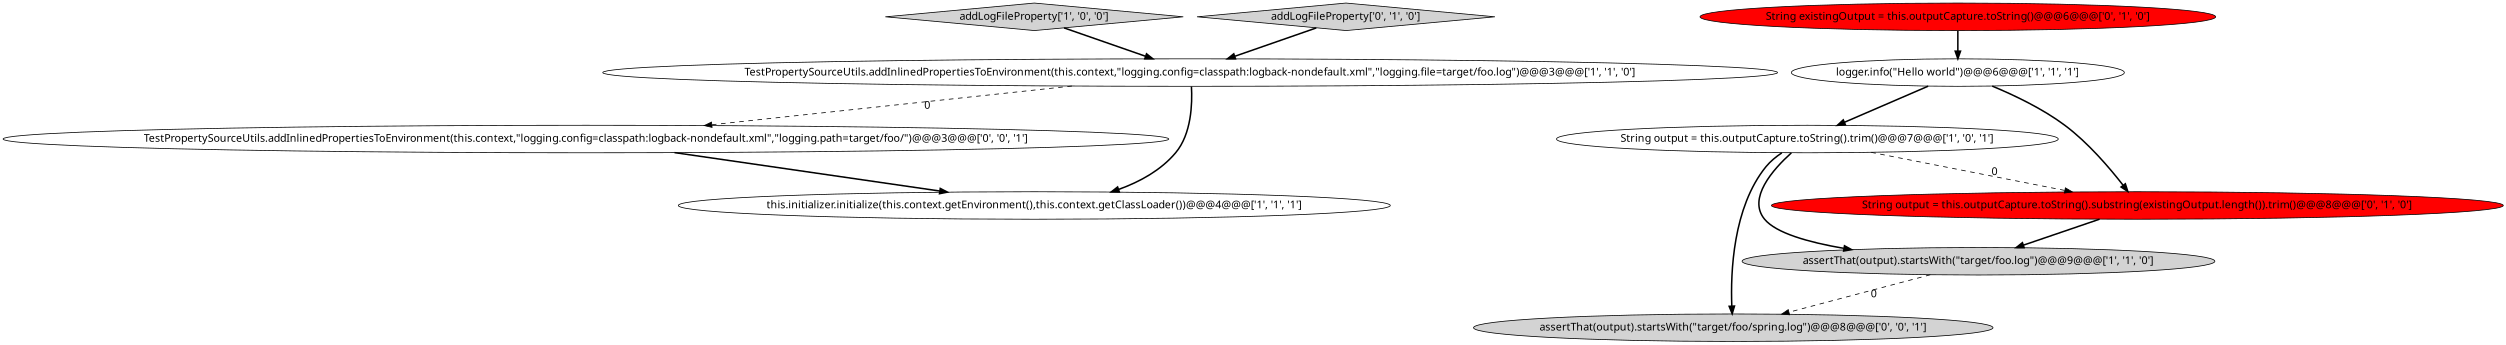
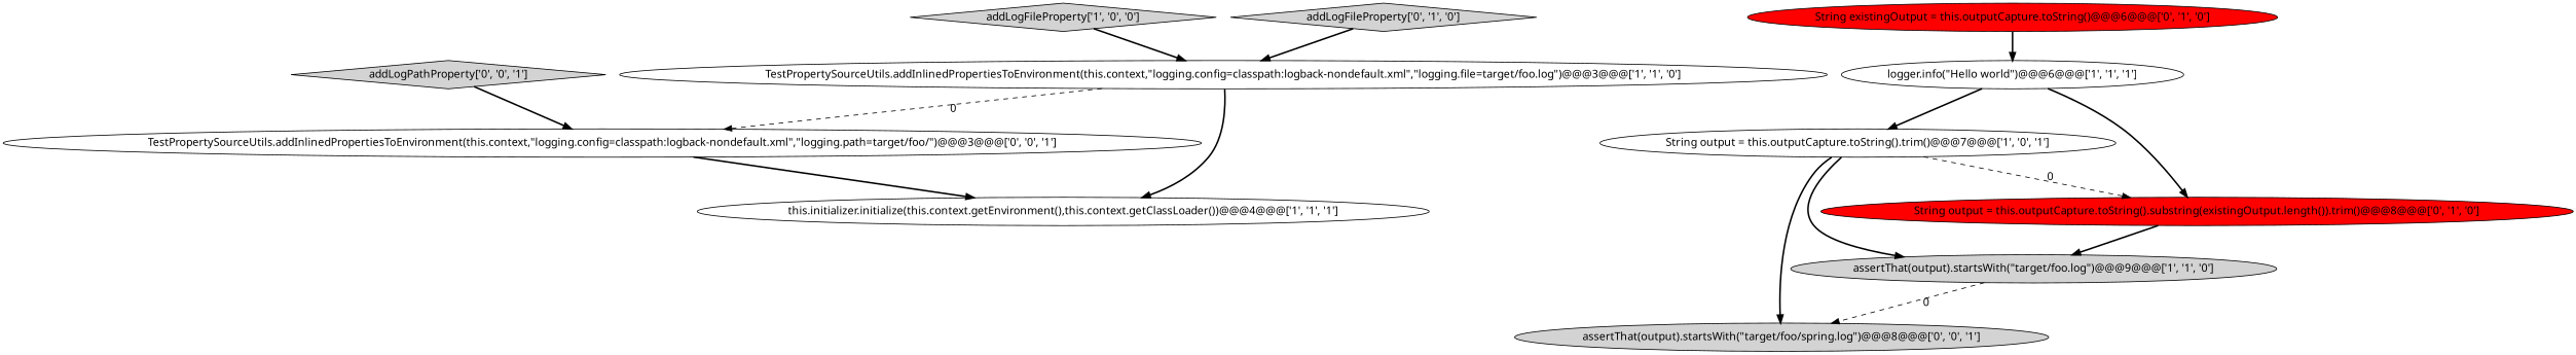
  digraph {
    fontname="Noto Sans"
    node [fillcolor=white fontname="Noto Sans" shape=ellipse style=filled]
    edge [fontname="Noto Sans" style=bold]
    n1 [label="TestPropertySourceUtils.addInlinedPropertiesToEnvironment(this.context,\"logging.config=classpath:logback-nondefault.xml\",\"logging.file=target/foo.log\")@@@3@@@['1', '1', '0']"]
    n2 [label="this.initializer.initialize(this.context.getEnvironment(),this.context.getClassLoader())@@@4@@@['1', '1', '1']"]
    n3 [label="TestPropertySourceUtils.addInlinedPropertiesToEnvironment(this.context,\"logging.config=classpath:logback-nondefault.xml\",\"logging.path=target/foo/\")@@@3@@@['0', '0', '1']"]
    n4 [label="logger.info(\"Hello world\")@@@6@@@['1', '1', '1']"]
    n5 [label="String output = this.outputCapture.toString().trim()@@@7@@@['1', '0', '1']"]
    n6 [fillcolor=red label="String output = this.outputCapture.toString().substring(existingOutput.length()).trim()@@@8@@@['0', '1', '0']"]
    n7 [fillcolor=red label="String existingOutput = this.outputCapture.toString()@@@6@@@['0', '1', '0']"]
    n8 [fillcolor=lightgray label="addLogFileProperty['1', '0', '0']" shape=diamond]
    n9 [fillcolor=lightgray label="assertThat(output).startsWith(\"target/foo/spring.log\")@@@8@@@['0', '0', '1']"]
    n10 [fillcolor=lightgray label="assertThat(output).startsWith(\"target/foo.log\")@@@9@@@['1', '1', '0']"]
    n11 [fillcolor=lightgray label="addLogFileProperty['0', '1', '0']" shape=diamond]
+   n12 [fillcolor=lightgray label="addLogPathProperty['0', '0', '1']" shape=diamond]
    n1 -> n2
    n1 -> n3 [label=0 style=dashed]
    n3 -> n2
    n4 -> n5
    n4 -> n6
    n5 -> n6 [label=0 style=dashed]
    n5 -> n9
    n5 -> n10
    n6 -> n10
    n7 -> n4
    n8 -> n1
    n10 -> n9 [label=0 style=dashed]
    n11 -> n1
+   n12 -> n3
  }
